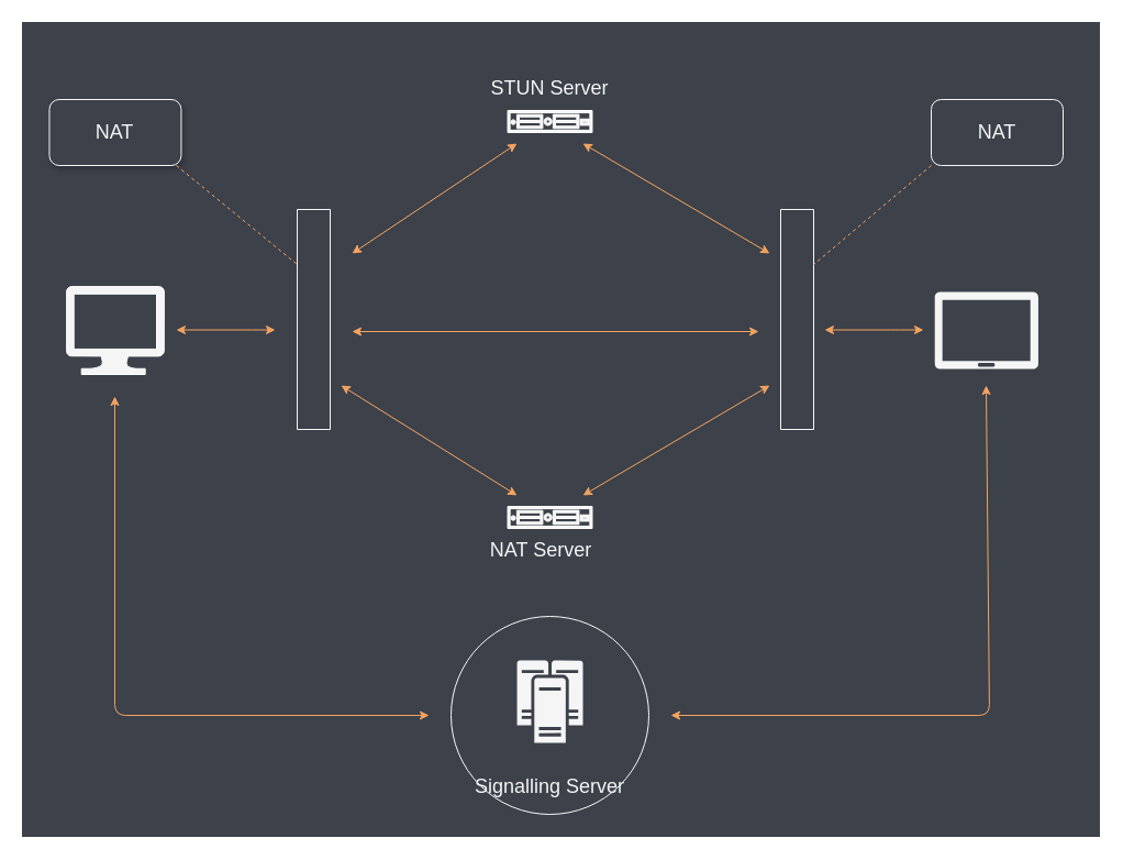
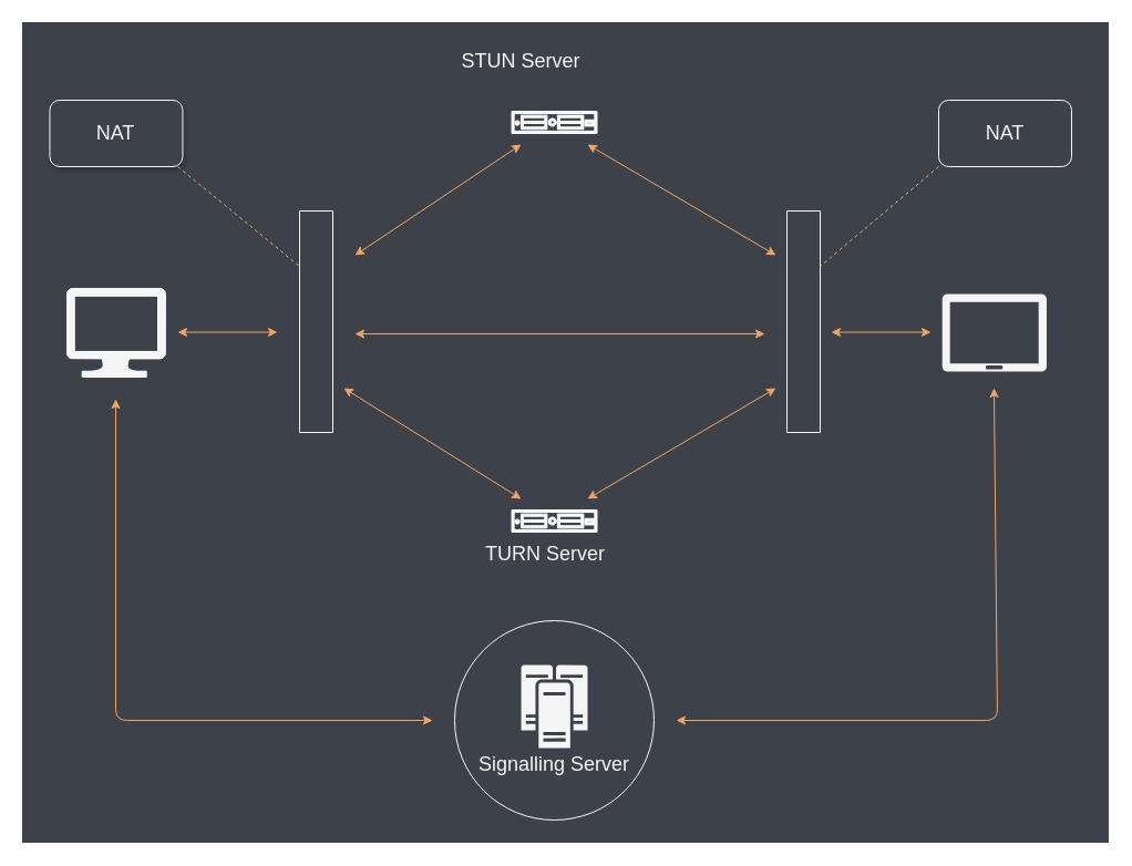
  <mxCell id="0" />
  <mxCell id="1" parent="0" />
  <mxCell id="2" value="" style="rounded=0;whiteSpace=wrap;html=1;fillColor=#3c414a;strokeColor=#3c414a;" vertex="1" parent="1"><mxGeometry width="980" height="740" as="geometry" x="20" y="20" /></mxCell>
  <mxCell id="3" value="" style="ellipse;whiteSpace=wrap;html=1;aspect=fixed;strokeColor=#F5F5F5;fillColor=#3c414a;" vertex="1" parent="1"><mxGeometry x="410" y="560" width="180" height="180" as="geometry" /></mxCell>
  <mxCell id="4" value="" style="aspect=fixed;pointerEvents=1;shadow=0;dashed=0;html=1;strokeColor=#FFFFFF;labelPosition=center;verticalLabelPosition=bottom;verticalAlign=top;align=center;fillColor=#F5F5F5;shape=mxgraph.azure.computer;fontStyle=1" vertex="1" parent="1"><mxGeometry x="60" y="260" width="88.89" height="80" as="geometry" /></mxCell>
  <mxCell id="5" value="" style="aspect=fixed;pointerEvents=1;shadow=0;dashed=0;html=1;strokeColor=none;labelPosition=center;verticalLabelPosition=bottom;verticalAlign=top;align=center;fillColor=#F5F5F5;shape=mxgraph.azure.tablet;" vertex="1" parent="1"><mxGeometry x="850" y="265" width="94.59" height="70" as="geometry" /></mxCell>
  <mxCell id="6" value="" style="swimlane;startSize=0;strokeColor=#F5F5F5;" vertex="1" parent="1"><mxGeometry x="270" y="190" width="30" height="200" as="geometry" /></mxCell>
  <mxCell id="7" value="" style="swimlane;startSize=0;strokeColor=#F5F5F5;" vertex="1" parent="1"><mxGeometry x="710" y="190" width="30" height="200" as="geometry" /></mxCell>
  <mxCell id="8" value="&lt;p&gt;&lt;font style=&quot;font-size: 18px&quot; color=&quot;#f5f5f5&quot;&gt;NAT&lt;/font&gt;&lt;/p&gt;" style="rounded=1;whiteSpace=wrap;html=1;fillColor=#3c414a;shadow=1;strokeColor=#F5F5F5;" vertex="1" parent="1"><mxGeometry x="44.44" y="90" width="120" height="60" as="geometry" /></mxCell>
  <mxCell id="9" value="" style="endArrow=none;dashed=1;html=1;entryX=0;entryY=0.25;entryDx=0;entryDy=0;exitX=0.963;exitY=1;exitDx=0;exitDy=0;exitPerimeter=0;strokeColor=#F4A460;" edge="1" parent="1" source="8" target="6"><mxGeometry width="50" height="50" relative="1" as="geometry"><mxPoint x="200" y="230" as="sourcePoint" /><mxPoint x="250" y="180" as="targetPoint" /></mxGeometry></mxCell>
  <mxCell id="10" value="&lt;font style=&quot;font-size: 18px&quot; color=&quot;#f5f5f5&quot;&gt;NAT&lt;/font&gt;" style="rounded=1;whiteSpace=wrap;html=1;strokeColor=#F5F5F5;fillColor=#3c414a;" vertex="1" parent="1"><mxGeometry x="847" y="90" width="120" height="60" as="geometry" /></mxCell>
  <mxCell id="11" value="" style="endArrow=none;dashed=1;html=1;entryX=1;entryY=0.25;entryDx=0;entryDy=0;exitX=0;exitY=1;exitDx=0;exitDy=0;strokeColor=#F4A460;" edge="1" parent="1" source="10" target="7"><mxGeometry width="50" height="50" relative="1" as="geometry"><mxPoint x="640" y="50" as="sourcePoint" /><mxPoint x="750" y="190" as="targetPoint" /></mxGeometry></mxCell>
  <mxCell id="12" value="" style="endArrow=classic;startArrow=classic;html=1;strokeColor=#F4A460;" edge="1" parent="1"><mxGeometry width="50" height="50" relative="1" as="geometry"><mxPoint x="160" y="299.5" as="sourcePoint" /><mxPoint x="250" y="299.5" as="targetPoint" /><Array as="points"><mxPoint x="230" y="299.5" /></Array></mxGeometry></mxCell>
  <mxCell id="13" value="" style="endArrow=classic;startArrow=classic;html=1;strokeColor=#F4A460;" edge="1" parent="1"><mxGeometry width="50" height="50" relative="1" as="geometry"><mxPoint x="750" y="299.5" as="sourcePoint" /><mxPoint x="840" y="299.5" as="targetPoint" /><Array as="points"><mxPoint x="820" y="299.5" /></Array></mxGeometry></mxCell>
  <mxCell id="14" value="" style="aspect=fixed;pointerEvents=1;shadow=0;dashed=0;html=1;strokeColor=none;labelPosition=center;verticalLabelPosition=bottom;verticalAlign=top;align=center;fillColor=#F5F5F5;shape=mxgraph.mscae.enterprise.cluster_server" vertex="1" parent="1"><mxGeometry x="470" y="600" width="60" height="75" as="geometry" /></mxCell>
  <mxCell id="15" value="" style="endArrow=classic;startArrow=classic;html=1;strokeColor=#F4A460;shadow=0;" edge="1" parent="1"><mxGeometry width="50" height="50" relative="1" as="geometry"><mxPoint x="320" y="301" as="sourcePoint" /><mxPoint x="690" y="301" as="targetPoint" /></mxGeometry></mxCell>
  <mxCell id="16" value="" style="pointerEvents=1;shadow=0;dashed=0;html=1;strokeColor=#FFFFFF;fillColor=#F5F5F5;aspect=fixed;labelPosition=center;verticalLabelPosition=bottom;verticalAlign=top;align=center;outlineConnect=0;shape=mxgraph.vvd.server;" vertex="1" parent="1"><mxGeometry x="461.54" y="460" width="76.92" height="20" as="geometry" /></mxCell>
  <mxCell id="17" value="" style="pointerEvents=1;shadow=0;dashed=0;html=1;strokeColor=#FFFFFF;fillColor=#F5F5F5;aspect=fixed;labelPosition=center;verticalLabelPosition=bottom;verticalAlign=top;align=center;outlineConnect=0;shape=mxgraph.vvd.server;" vertex="1" parent="1"><mxGeometry x="461.54" y="100" width="76.92" height="20" as="geometry" /></mxCell>
  <mxCell id="18" value="" style="endArrow=classic;startArrow=classic;html=1;strokeColor=#F4A460;" edge="1" parent="1"><mxGeometry width="50" height="50" relative="1" as="geometry"><mxPoint x="530" y="130" as="sourcePoint" /><mxPoint x="700" y="230" as="targetPoint" /></mxGeometry></mxCell>
  <mxCell id="19" value="" style="endArrow=classic;startArrow=classic;html=1;strokeColor=#F4A460;" edge="1" parent="1"><mxGeometry width="50" height="50" relative="1" as="geometry"><mxPoint x="310" y="350" as="sourcePoint" /><mxPoint x="470" y="450" as="targetPoint" /></mxGeometry></mxCell>
  <mxCell id="20" value="" style="endArrow=classic;startArrow=classic;html=1;strokeColor=#F4A460;" edge="1" parent="1"><mxGeometry width="50" height="50" relative="1" as="geometry"><mxPoint x="320" y="230" as="sourcePoint" /><mxPoint x="470" y="130" as="targetPoint" /></mxGeometry></mxCell>
  <mxCell id="21" value="" style="endArrow=classic;startArrow=classic;html=1;strokeColor=#F4A460;" edge="1" parent="1"><mxGeometry width="50" height="50" relative="1" as="geometry"><mxPoint x="530" y="450" as="sourcePoint" /><mxPoint x="700" y="350" as="targetPoint" /></mxGeometry></mxCell>
- <mxCell id="22" value="&lt;font color=&quot;#f5f5f5&quot; style=&quot;font-size: 18px&quot;&gt;NAT Server&lt;/font&gt;" style="text;html=1;strokeColor=none;fillColor=none;align=center;verticalAlign=middle;whiteSpace=wrap;rounded=0;" vertex="1" parent="1"><mxGeometry x="420" y="490" width="144" height="20" as="geometry" /></mxCell>
- <mxCell id="23" value="&lt;font color=&quot;#f5f5f5&quot; style=&quot;font-size: 18px&quot;&gt;STUN Server&lt;/font&gt;" style="text;html=1;strokeColor=none;fillColor=none;align=center;verticalAlign=middle;whiteSpace=wrap;rounded=0;" vertex="1" parent="1"><mxGeometry x="428" y="70" width="144" height="20" as="geometry" /></mxCell>
- <mxCell id="24" value="&lt;font style=&quot;font-size: 18px&quot; color=&quot;#f5f5f5&quot;&gt;Signalling Server&lt;/font&gt;" style="text;html=1;strokeColor=none;fillColor=none;align=center;verticalAlign=middle;whiteSpace=wrap;rounded=0;" vertex="1" parent="1"><mxGeometry x="428" y="705" width="144" height="20" as="geometry" /></mxCell>
+ <mxCell id="22" value="&lt;font color=&quot;#f5f5f5&quot; style=&quot;font-size: 18px&quot;&gt;TURN Server&lt;/font&gt;" style="text;html=1;strokeColor=none;fillColor=none;align=center;verticalAlign=middle;whiteSpace=wrap;rounded=0;" vertex="1" parent="1"><mxGeometry x="420" y="490" width="144" height="20" as="geometry" /></mxCell>
+ <mxCell id="23" value="&lt;font color=&quot;#f5f5f5&quot; style=&quot;font-size: 18px&quot;&gt;STUN Server&lt;/font&gt;" style="text;html=1;strokeColor=none;fillColor=none;align=center;verticalAlign=middle;whiteSpace=wrap;rounded=0;" vertex="1" parent="1"><mxGeometry x="398" y="45" width="144" height="20" as="geometry" /></mxCell>
+ <mxCell id="24" value="&lt;font style=&quot;font-size: 18px&quot; color=&quot;#f5f5f5&quot;&gt;Signalling Server&lt;/font&gt;" style="text;html=1;strokeColor=none;fillColor=none;align=center;verticalAlign=middle;whiteSpace=wrap;rounded=0;" vertex="1" parent="1"><mxGeometry x="428" y="680" width="144" height="20" as="geometry" /></mxCell>
  <mxCell id="25" value="" style="endArrow=classic;startArrow=classic;html=1;strokeColor=#F4A460;" edge="1" parent="1"><mxGeometry width="50" height="50" relative="1" as="geometry"><mxPoint x="104" y="360" as="sourcePoint" /><mxPoint x="390" y="650" as="targetPoint" /><Array as="points"><mxPoint x="104" y="650" /></Array></mxGeometry></mxCell>
  <mxCell id="26" value="" style="endArrow=classic;startArrow=classic;html=1;strokeColor=#F4A460;" edge="1" parent="1"><mxGeometry width="50" height="50" relative="1" as="geometry"><mxPoint x="610" y="650" as="sourcePoint" /><mxPoint x="897" y="350" as="targetPoint" /><Array as="points"><mxPoint x="900" y="650" /></Array></mxGeometry></mxCell>
